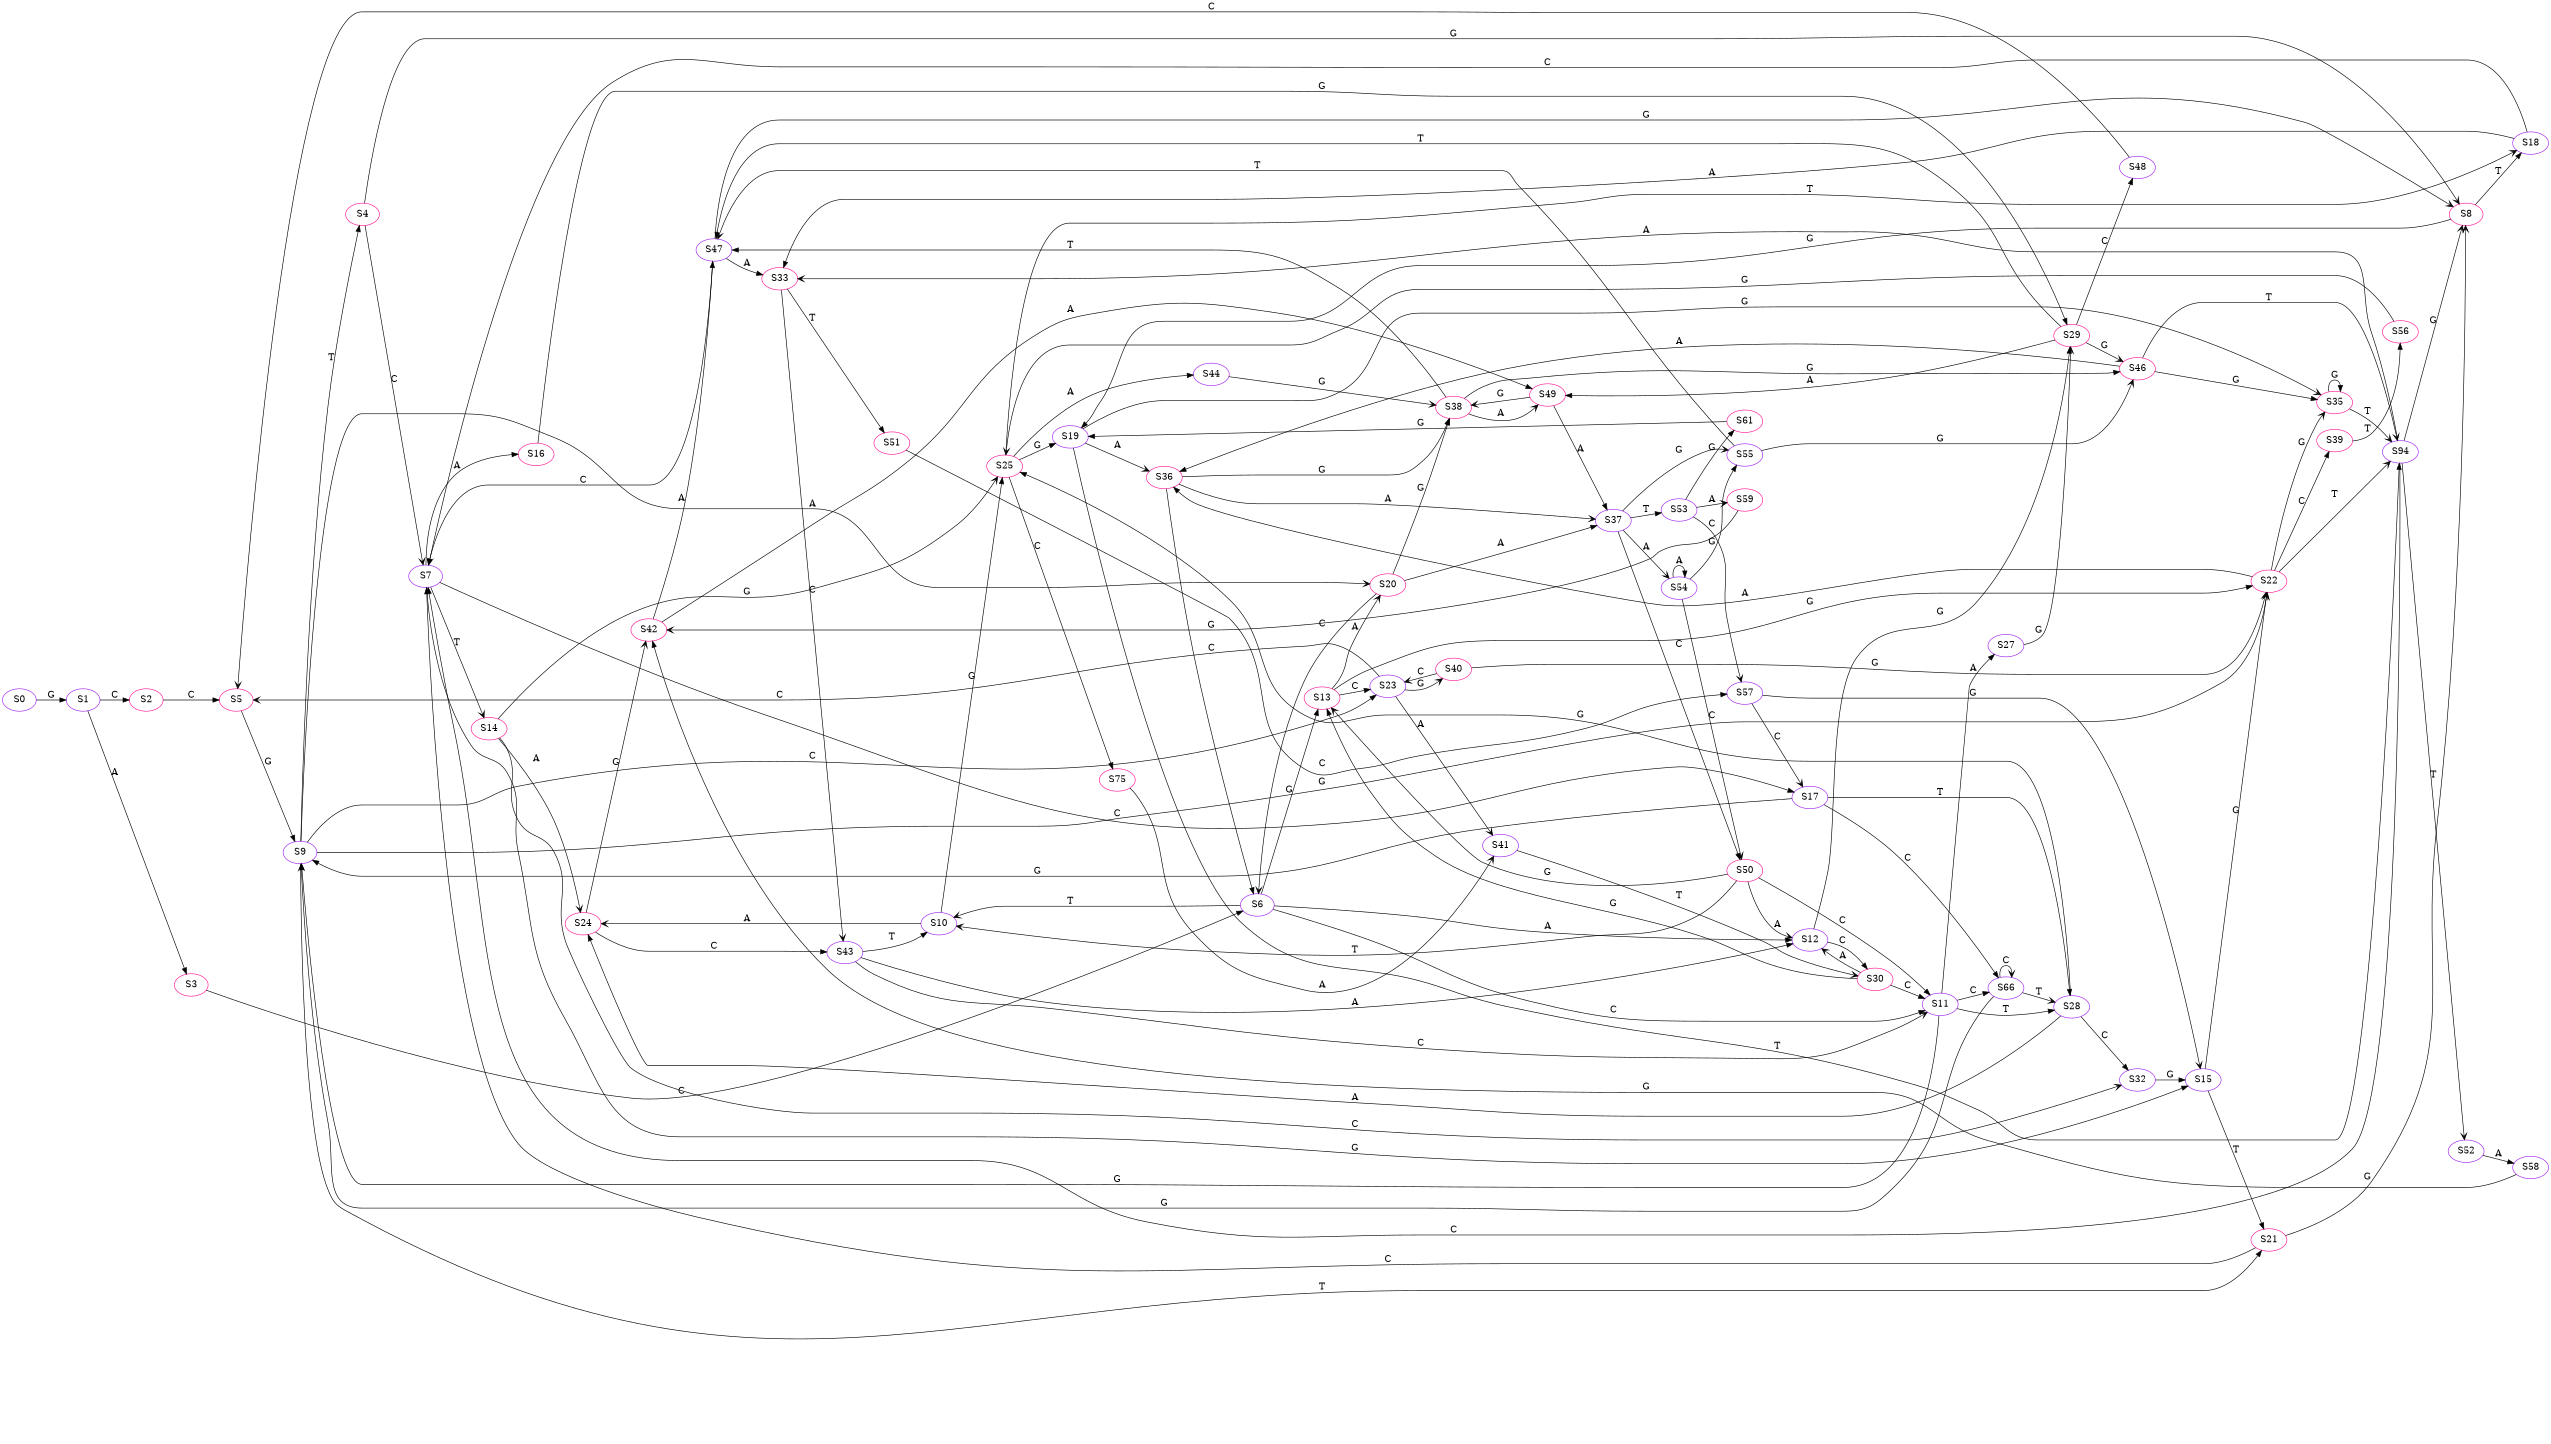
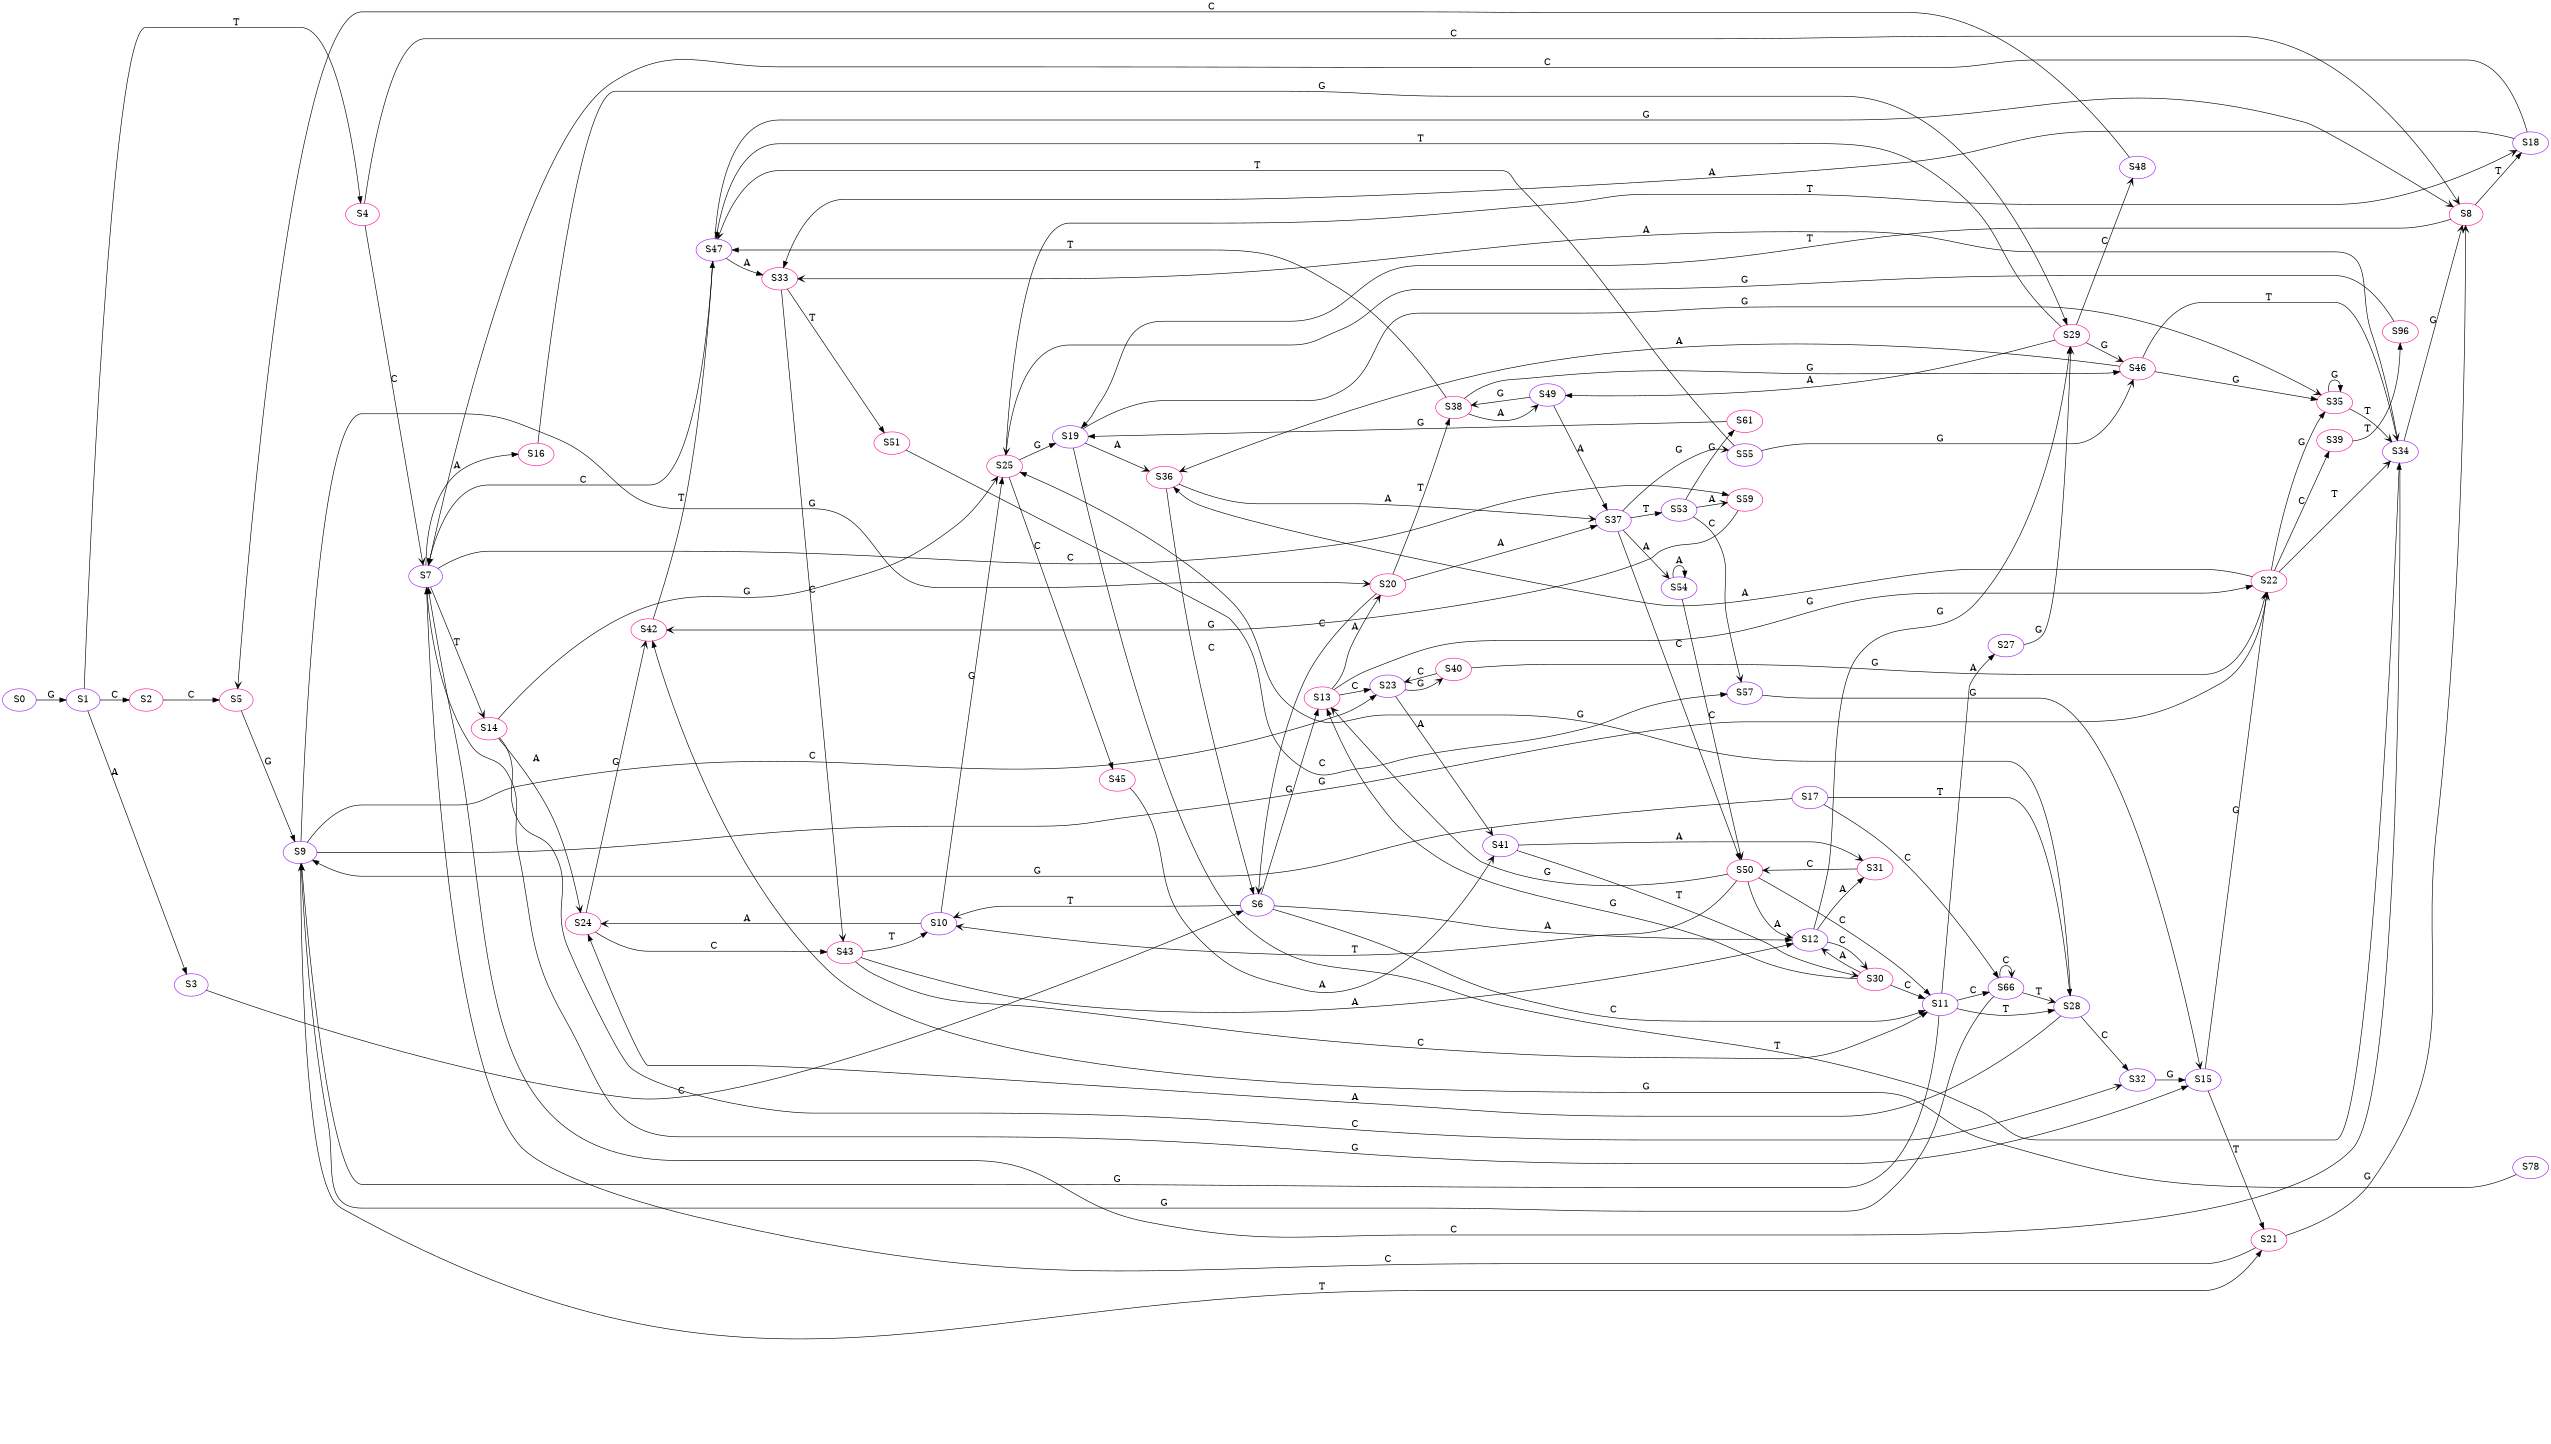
  strict digraph {
    rankdir=LR
    node [color=purple]
    edge [arrowhead=normal]
    S0
    S1
    S2 [color=deeppink]
-   S3 [color=deeppink]
+   S3
    S4 [color=deeppink]
    S5 [color=deeppink]
    S6
    S7
    S8 [color=deeppink]
    S9
    S10
    S11
    S12
    S13 [color=deeppink]
    S14 [color=deeppink]
    S15
    S16 [color=deeppink]
    S17
    S18
    S19
    S20 [color=deeppink]
    S21 [color=deeppink]
    S22 [color=deeppink]
    S23
    S24 [color=deeppink]
    S25 [color=deeppink]
    n27 [label=S66]
    S27
    S28
    S29 [color=deeppink]
    S30 [color=deeppink]
+   S31 [color=deeppink]
    S32
    S33 [color=deeppink]
-   S34 [label=S94]
+   S34
    S35 [color=deeppink]
    S36 [color=deeppink]
    S37
    S38 [color=deeppink]
    S39 [color=deeppink]
    S40 [color=deeppink]
    S41
    S42 [color=deeppink]
-   S43
-   S44
-   S45 [color=deeppink label=S75]
+   S43 [color=deeppink]
+   S45 [color=deeppink]
    S46 [color=deeppink]
    S47
    S48
-   S49 [color=deeppink]
+   S49
    S50 [color=deeppink]
    S51 [color=deeppink]
-   S52
    S53
    S54
    S55
-   S56 [color=deeppink]
+   S56 [color=deeppink label=S96]
    S57
-   S58
+   S58 [label=S78]
    S59 [color=deeppink]
    n61 [color=deeppink label=S61]
    S0 -> S1 [label=G]
    S1 -> S2 [label=C]
    S1 -> S3 [label=A]
-   S9 -> S4 [label=T]
+   S1 -> S4 [label=T]
    S2 -> S5 [label=C]
    S3 -> S6 [label=C]
    S4 -> S7 [arrowhead=vee label=C]
-   S4 -> S8 [arrowhead=vee label=G]
+   S4 -> S8 [arrowhead=vee label=C]
    S5 -> S9 [label=G]
    S6 -> S10 [arrowhead=vee label=T]
    S6 -> S11 [label=C]
    S6 -> S12 [label=A]
    S6 -> S13 [label=G]
    S7 -> S14 [arrowhead=vee label=T]
    S7 -> S15 [label=G]
    S7 -> S16 [label=A]
-   S7 -> S17 [label=C]
+   S7 -> S59 [label=C]
    S8 -> S18 [label=T]
-   S8 -> S19 [label=G]
-   S9 -> S20 [arrowhead=vee label=A]
+   S8 -> S19 [label=T]
+   S9 -> S20 [arrowhead=vee label=G]
    S9 -> S21 [label=T]
    S9 -> S22 [arrowhead=vee label=G]
    S9 -> S23 [label=C]
    S10 -> S24 [arrowhead=vee label=A]
    S10 -> S25 [label=G]
    S11 -> S9 [label=G]
    S11 -> n27 [label=C]
    S11 -> S27 [label=A]
    S11 -> S28 [label=T]
    S12 -> S29 [label=G]
-   S12 -> S30 [label=C]
+   S12 -> S30 [arrowhead=vee label=C]
+   S12 -> S31 [label=A]
    S13 -> S20 [arrowhead=vee label=A]
    S13 -> S22 [label=G]
    S13 -> S23 [label=C]
    S14 -> S24 [arrowhead=vee label=A]
    S14 -> S25 [arrowhead=vee label=G]
    S14 -> S32 [arrowhead=vee label=C]
    S15 -> S21 [label=T]
    S15 -> S22 [arrowhead=vee label=G]
    S16 -> S29 [label=G]
    S17 -> S9 [label=G]
    S17 -> n27 [label=C]
    S17 -> S28 [label=T]
    S18 -> S7 [arrowhead=vee label=C]
    S18 -> S33 [label=A]
    S19 -> S34 [label=T]
    S19 -> S35 [arrowhead=vee label=G]
    S19 -> S36 [arrowhead=vee label=A]
    S20 -> S6 [arrowhead=vee label=C]
    S20 -> S37 [label=A]
-   S20 -> S38 [label=G]
+   S20 -> S38 [label=T]
    S21 -> S7 [label=C]
    S21 -> S8 [arrowhead=vee label=G]
    S22 -> S34 [arrowhead=vee label=T]
-   S22 -> S35 [arrowhead=vee label=G]
+   S22 -> S35 [label=G]
    S22 -> S36 [label=A]
    S22 -> S39 [label=C]
-   S23 -> S5 [arrowhead=vee label=C]
    S23 -> S40 [arrowhead=vee label=G]
    S23 -> S41 [arrowhead=vee label=A]
    S24 -> S42 [arrowhead=vee label=G]
    S24 -> S43 [label=C]
    S25 -> S18 [arrowhead=vee label=T]
    S25 -> S19 [label=G]
-   S25 -> S44 [label=A]
    S25 -> S45 [label=C]
    n27 -> S9 [arrowhead=vee label=G]
    n27 -> n27 [arrowhead=vee label=C]
    n27 -> S28 [arrowhead=vee label=T]
    S27 -> S29 [arrowhead=vee label=G]
    S28 -> S24 [label=A]
    S28 -> S25 [label=G]
    S28 -> S32 [label=C]
    S29 -> S46 [arrowhead=vee label=G]
    S29 -> S47 [label=T]
-   S29 -> S48 [label=C]
+   S29 -> S48 [arrowhead=vee label=C]
    S29 -> S49 [label=A]
    S30 -> S11 [label=C]
    S30 -> S12 [arrowhead=vee label=A]
    S30 -> S13 [label=G]
+   S31 -> S50 [arrowhead=vee label=C]
    S32 -> S15 [label=G]
    S33 -> S43 [arrowhead=vee label=C]
    S33 -> S51 [label=T]
    S34 -> S7 [label=C]
    S34 -> S8 [arrowhead=vee label=G]
    S34 -> S33 [arrowhead=vee label=A]
-   S34 -> S52 [arrowhead=vee label=T]
    S35 -> S34 [arrowhead=vee label=T]
    S35 -> S35 [label=G]
    S36 -> S6 [label=C]
    S36 -> S37 [arrowhead=vee label=A]
-   S36 -> S38 [label=G]
    S37 -> S50 [label=C]
    S37 -> S53 [label=T]
    S37 -> S54 [arrowhead=vee label=A]
    S37 -> S55 [arrowhead=vee label=G]
    S38 -> S46 [label=G]
    S38 -> S47 [label=T]
    S38 -> S49 [arrowhead=vee label=A]
    S39 -> S56 [label=T]
    S40 -> S22 [arrowhead=vee label=G]
    S40 -> S23 [arrowhead=vee label=C]
    S41 -> S30 [arrowhead=vee label=T]
-   S42 -> S47 [label=A]
-   S42 -> S49 [label=A]
+   S41 -> S31 [arrowhead=vee label=A]
+   S42 -> S47 [label=T]
    S43 -> S10 [label=T]
-   S43 -> S11 [arrowhead=vee label=C]
+   S43 -> S11 [label=C]
    S43 -> S12 [label=A]
-   S44 -> S38 [arrowhead=vee label=G]
    S45 -> S41 [arrowhead=vee label=A]
    S46 -> S34 [arrowhead=vee label=T]
    S46 -> S35 [label=G]
-   S46 -> S36 [label=A]
+   S46 -> S36 [arrowhead=vee label=A]
    S47 -> S7 [label=C]
    S47 -> S8 [arrowhead=vee label=G]
    S47 -> S33 [label=A]
    S48 -> S5 [arrowhead=vee label=C]
    S49 -> S37 [label=A]
    S49 -> S38 [arrowhead=vee label=G]
    S50 -> S10 [arrowhead=vee label=T]
    S50 -> S11 [label=C]
    S50 -> S12 [arrowhead=vee label=A]
    S50 -> S13 [arrowhead=vee label=G]
    S51 -> S57 [label=C]
-   S52 -> S58 [label=A]
    S53 -> S57 [arrowhead=vee label=C]
    S53 -> S59 [arrowhead=vee label=A]
    S53 -> n61 [label=G]
    S54 -> S50 [arrowhead=vee label=C]
    S54 -> S54 [label=A]
-   S54 -> S55 [label=G]
    S55 -> S46 [arrowhead=vee label=G]
    S55 -> S47 [arrowhead=vee label=T]
    S56 -> S25 [arrowhead=vee label=G]
    S57 -> S15 [arrowhead=vee label=G]
-   S57 -> S17 [arrowhead=vee label=C]
    S58 -> S42 [label=G]
    S59 -> S42 [arrowhead=vee label=G]
    n61 -> S19 [label=G]
  }
